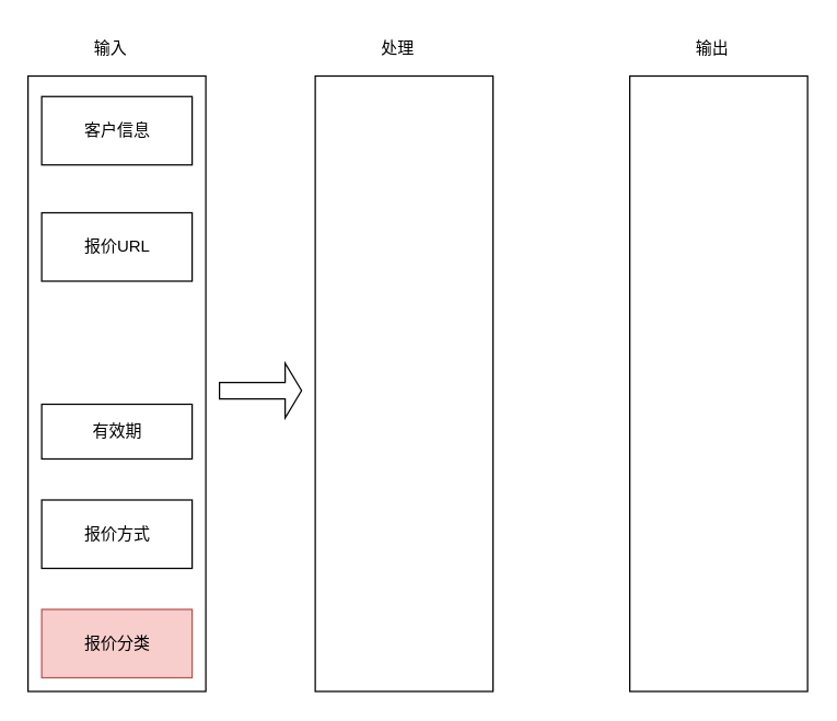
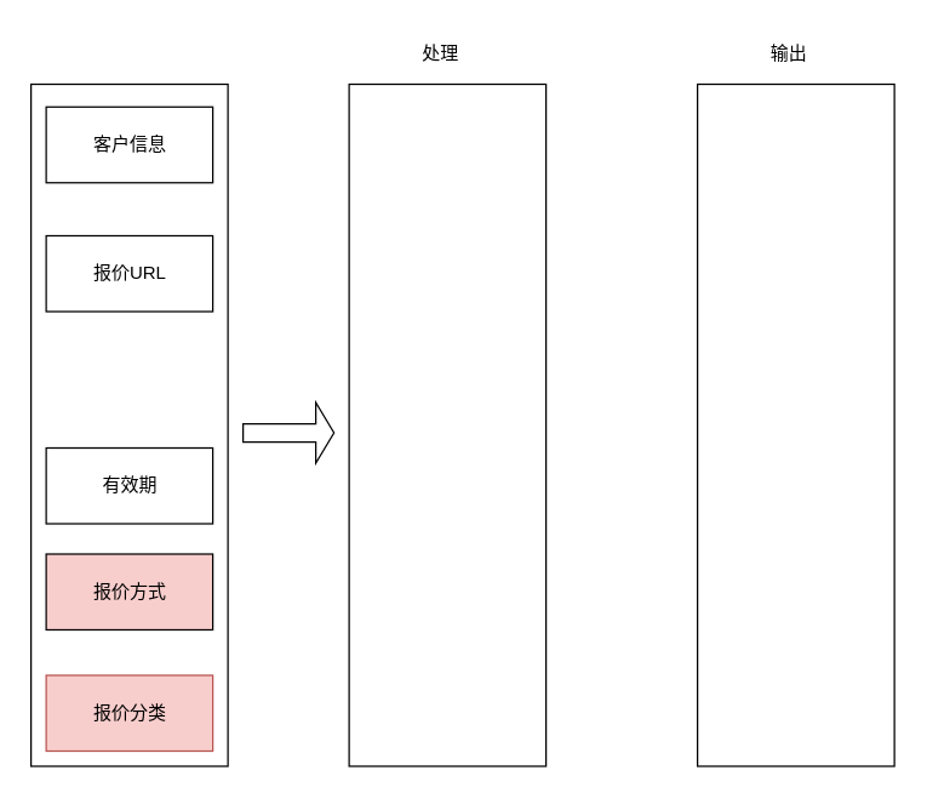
  <mxCell id="0" />
  <mxCell id="1" parent="0" />
  <mxCell id="2" value="" style="rounded=0;whiteSpace=wrap;html=1;" parent="1" vertex="1"><mxGeometry x="20" y="55" width="130" height="450" as="geometry" /></mxCell>
- <mxCell id="3" value="输入" style="text;html=1;align=center;verticalAlign=middle;resizable=0;points=[];autosize=1;strokeColor=none;fillColor=none;" parent="1" vertex="1"><mxGeometry x="55" y="20" width="50" height="30" as="geometry" /></mxCell>
  <mxCell id="4" value="" style="rounded=0;whiteSpace=wrap;html=1;" parent="1" vertex="1"><mxGeometry x="230" y="55" width="130" height="450" as="geometry" /></mxCell>
  <mxCell id="5" value="处理" style="text;html=1;align=center;verticalAlign=middle;resizable=0;points=[];autosize=1;strokeColor=none;fillColor=none;" parent="1" vertex="1"><mxGeometry x="265" y="20" width="50" height="30" as="geometry" /></mxCell>
  <mxCell id="6" value="" style="rounded=0;whiteSpace=wrap;html=1;" parent="1" vertex="1"><mxGeometry x="460" y="55" width="130" height="450" as="geometry" /></mxCell>
  <mxCell id="7" value="输出" style="text;html=1;align=center;verticalAlign=middle;resizable=0;points=[];autosize=1;strokeColor=none;fillColor=none;" parent="1" vertex="1"><mxGeometry x="495" y="20" width="50" height="30" as="geometry" /></mxCell>
  <mxCell id="8" value="客户信息" style="html=1;" vertex="1" parent="1"><mxGeometry x="30" y="70" width="110" height="50" as="geometry" /></mxCell>
  <mxCell id="9" value="报价URL" style="html=1;" vertex="1" parent="1"><mxGeometry x="30" y="155" width="110" height="50" as="geometry" /></mxCell>
- <mxCell id="10" value="有效期" style="html=1;" vertex="1" parent="1"><mxGeometry x="30" y="295" width="110" height="40" as="geometry" /></mxCell>
- <mxCell id="11" value="报价方式" style="html=1;" vertex="1" parent="1"><mxGeometry x="30" y="365" width="110" height="50" as="geometry" /></mxCell>
+ <mxCell id="10" value="有效期" style="html=1;" vertex="1" parent="1"><mxGeometry x="30" y="295" width="110" height="50" as="geometry" /></mxCell>
+ <mxCell id="11" value="报价方式" style="html=1;fillColor=#f8cecc;" vertex="1" parent="1"><mxGeometry x="30" y="365" width="110" height="50" as="geometry" /></mxCell>
  <mxCell id="12" value="报价分类" style="html=1;fillColor=#f8cecc;strokeColor=#b85450;" vertex="1" parent="1"><mxGeometry x="30" y="445" width="110" height="50" as="geometry" /></mxCell>
  <mxCell id="13" value="" style="shape=singleArrow;whiteSpace=wrap;html=1;" vertex="1" parent="1"><mxGeometry x="160" y="265" width="60" height="40" as="geometry" /></mxCell>
